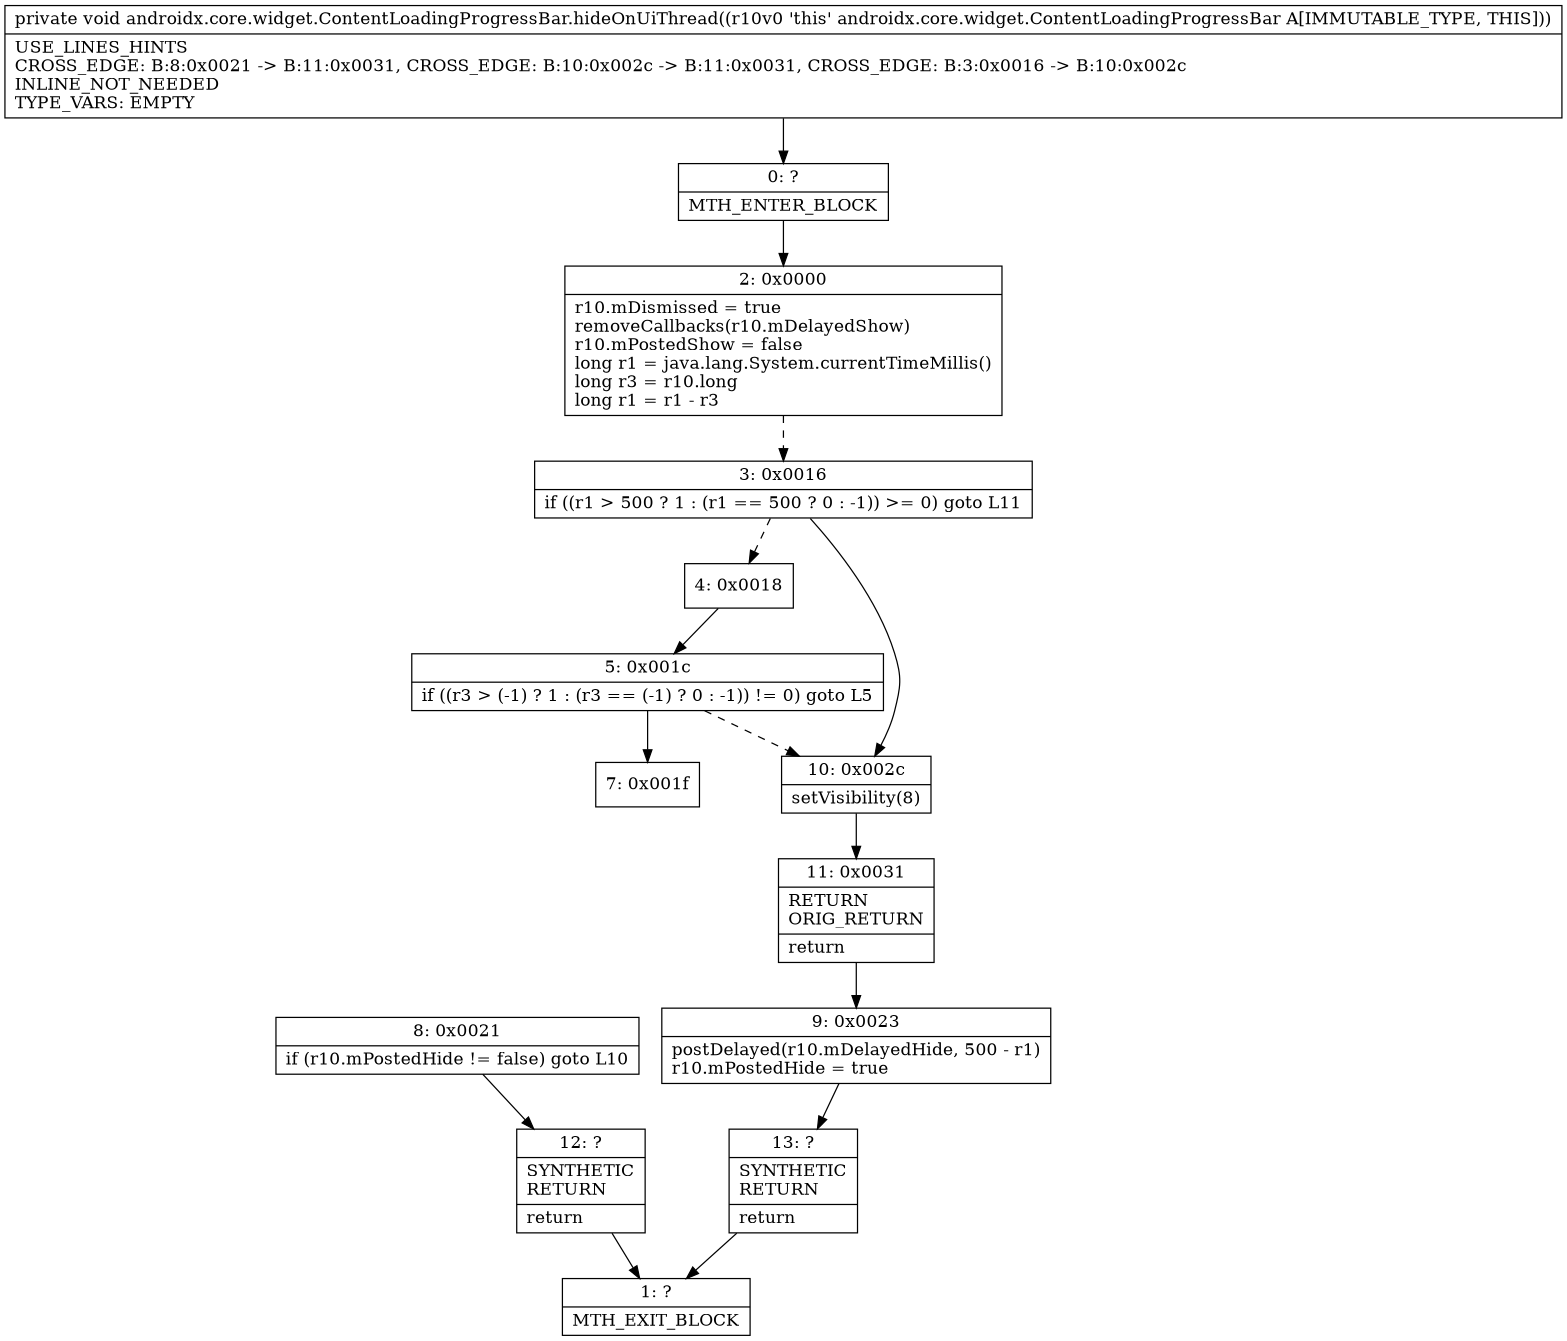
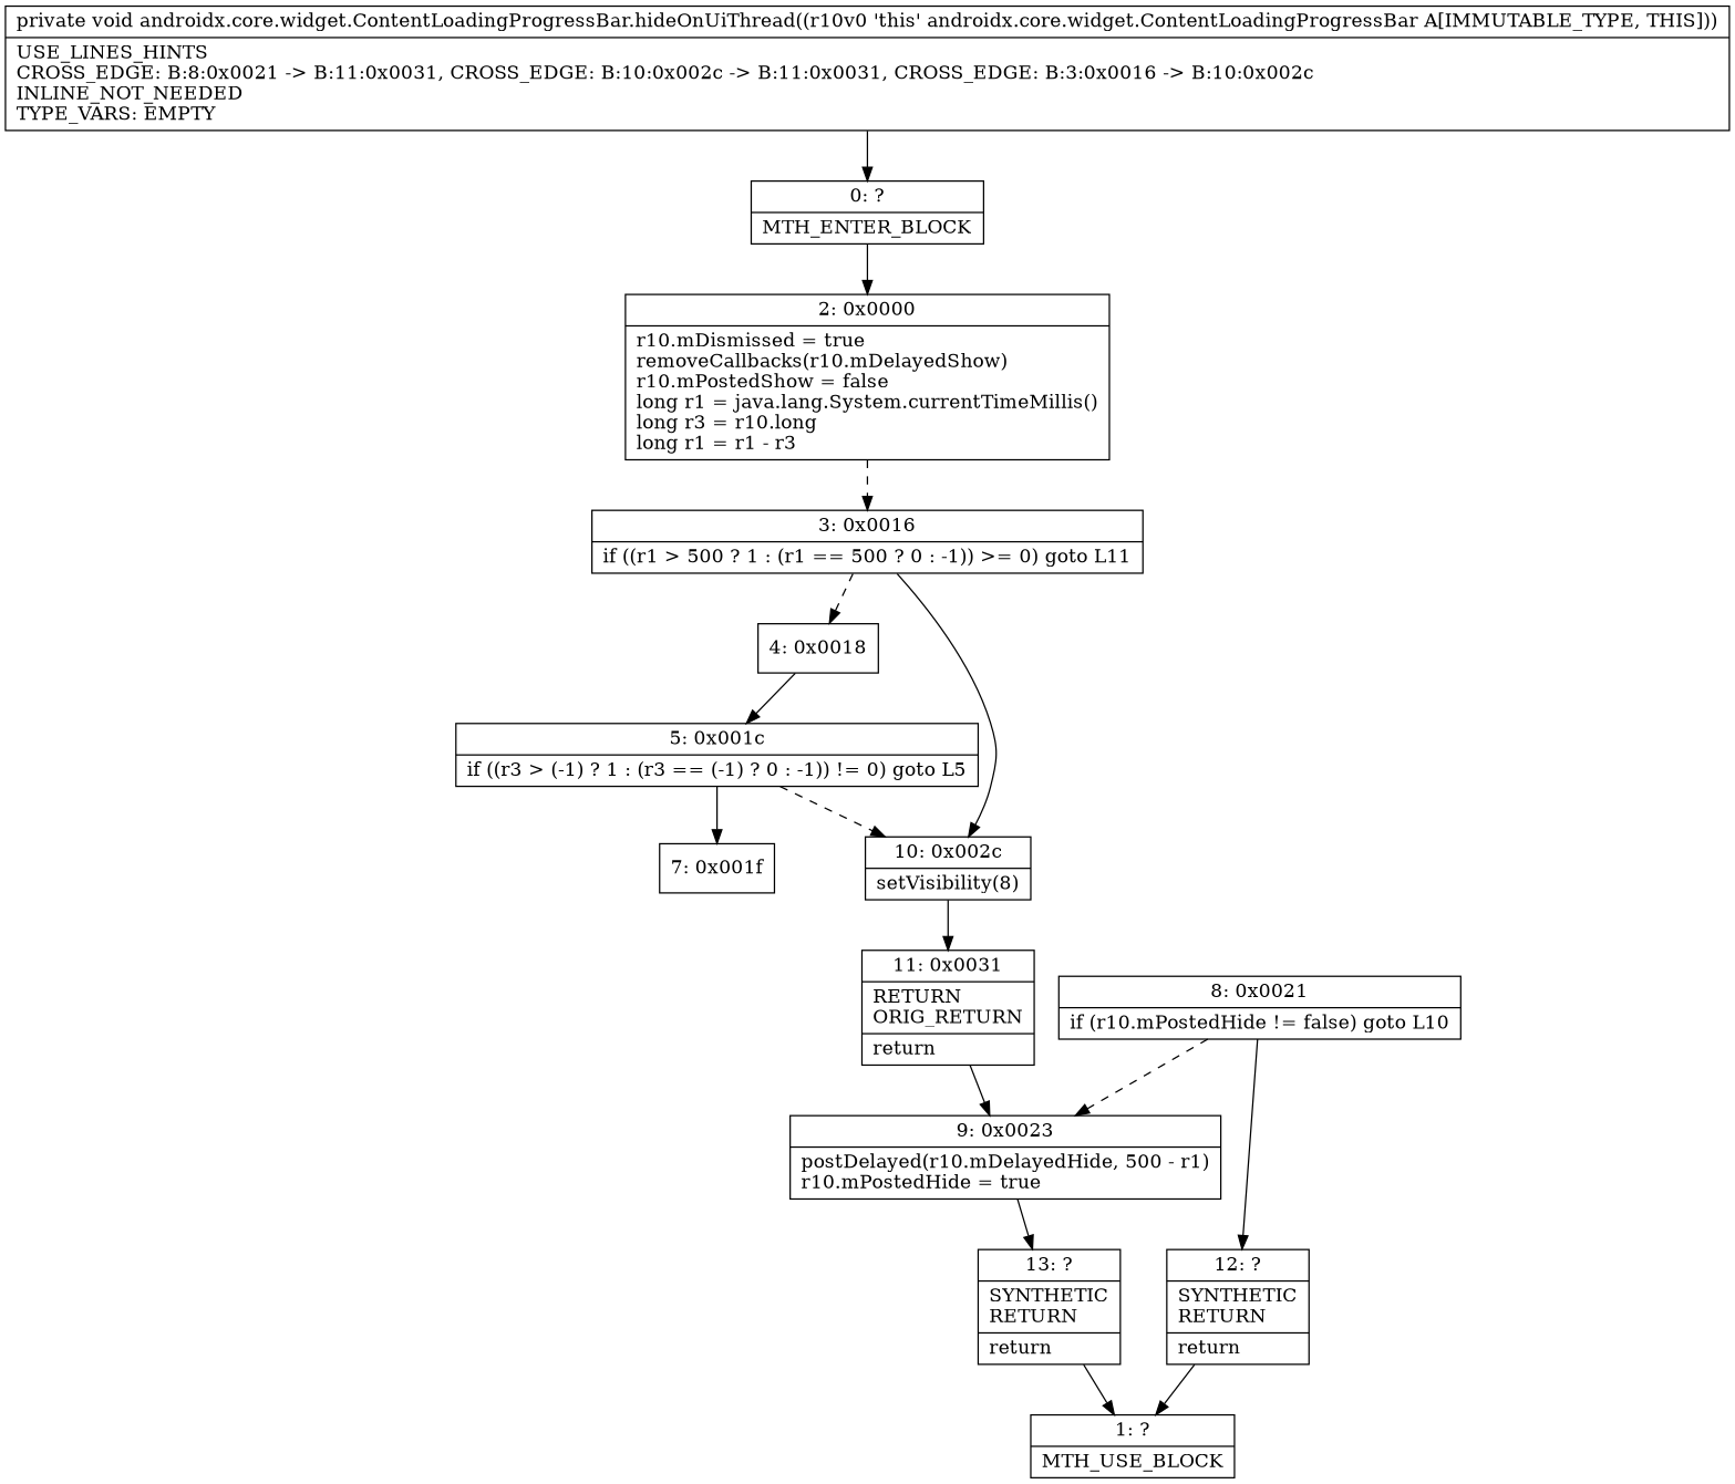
  digraph {
    node [shape=record]
    n1 [label="{0\:\ ?|MTH_ENTER_BLOCK\l}"]
    n2 [label="{2\:\ 0x0000|r10.mDismissed = true\lremoveCallbacks(r10.mDelayedShow)\lr10.mPostedShow = false\llong r1 = java.lang.System.currentTimeMillis()\llong r3 = r10.long\llong r1 = r1 \- r3\l}"]
    n3 [label="{3\:\ 0x0016|if ((r1 \> 500 ? 1 : (r1 == 500 ? 0 : \-1)) \>= 0) goto L11\l}"]
    n4 [label="{4\:\ 0x0018}"]
    n5 [label="{10\:\ 0x002c|setVisibility(8)\l}"]
    n6 [label="{5\:\ 0x001c|if ((r3 \> (\-1) ? 1 : (r3 == (\-1) ? 0 : \-1)) != 0) goto L5\l}"]
    n7 [label="{11\:\ 0x0031|RETURN\lORIG_RETURN\l|return\l}"]
    n8 [label="{7\:\ 0x001f}"]
    n9 [label="{8\:\ 0x0021|if (r10.mPostedHide != false) goto L10\l}"]
    n10 [label="{9\:\ 0x0023|postDelayed(r10.mDelayedHide, 500 \- r1)\lr10.mPostedHide = true\l}"]
    n11 [label="{12\:\ ?|SYNTHETIC\lRETURN\l|return\l}"]
    n12 [label="{13\:\ ?|SYNTHETIC\lRETURN\l|return\l}"]
-   n13 [label="{1\:\ ?|MTH_EXIT_BLOCK\l}"]
+   n13 [label="{1\:\ ?|MTH_USE_BLOCK\l}"]
    n14 [label="{private void androidx.core.widget.ContentLoadingProgressBar.hideOnUiThread((r10v0 'this' androidx.core.widget.ContentLoadingProgressBar A[IMMUTABLE_TYPE, THIS]))  | USE_LINES_HINTS\lCROSS_EDGE: B:8:0x0021 \-\> B:11:0x0031, CROSS_EDGE: B:10:0x002c \-\> B:11:0x0031, CROSS_EDGE: B:3:0x0016 \-\> B:10:0x002c\lINLINE_NOT_NEEDED\lTYPE_VARS: EMPTY\l}"]
    n1 -> n2
    n2 -> n3 [style=dashed]
    n3 -> n4 [style=dashed]
    n3 -> n5
    n4 -> n6
    n5 -> n7
    n6 -> n5 [style=dashed]
    n6 -> n8
    n7 -> n10
+   n9 -> n10 [style=dashed]
    n9 -> n11
    n10 -> n12
    n11 -> n13
    n12 -> n13
    n14 -> n1
  }
